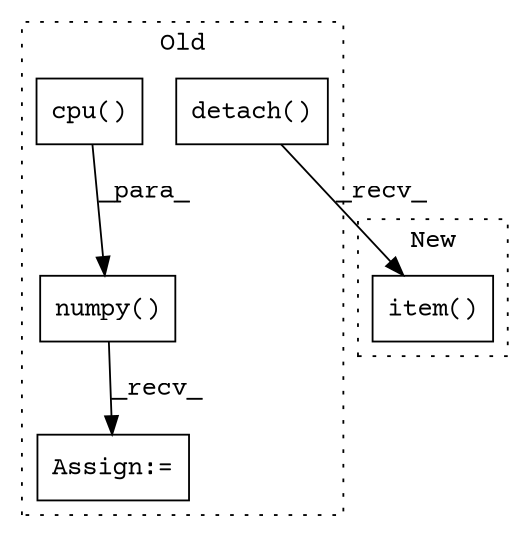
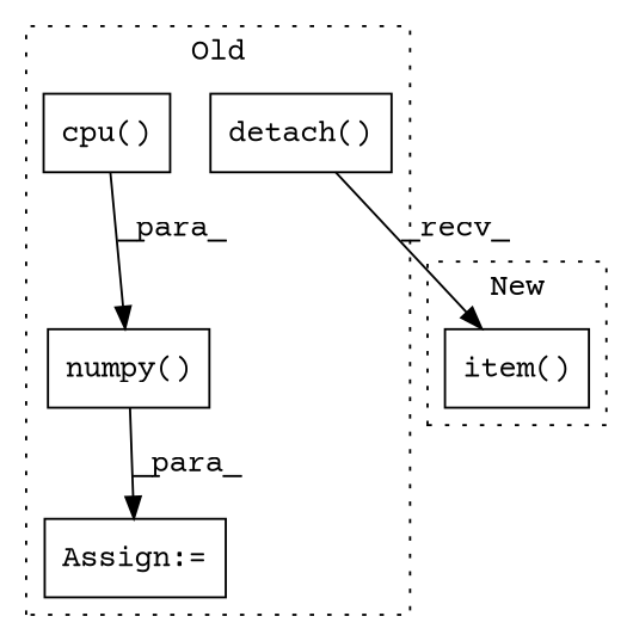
  digraph {
    fontname="Courier Prime"
    node [a=75 fontname="Courier Prime" s=4713 shape=box]
    edge [fontname="Courier Prime"]
    n1 [l=17 label="detach()" s=4614]
    n2 [a=68 l=3 label="Assign:=" s=4710]
    n3 [l=30 label="numpy()"]
    n4 [l=22 label="cpu()"]
    n5 [l=18 label="item()" s=6229]
    subgraph cluster_1 {
      label=Old
      style=dotted
      n1
      n2
      n3
      n4
    }
    subgraph cluster_2 {
      label=New
      style=dotted
      n5
    }
    n1 -> n5 [label=_recv_]
-   n3 -> n2 [label=_recv_]
+   n3 -> n2 [label=_para_]
    n4 -> n3 [label=_para_]
  }
